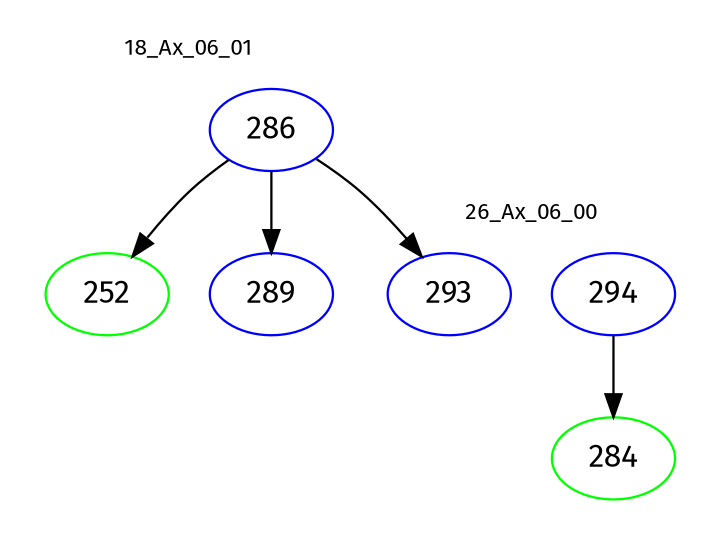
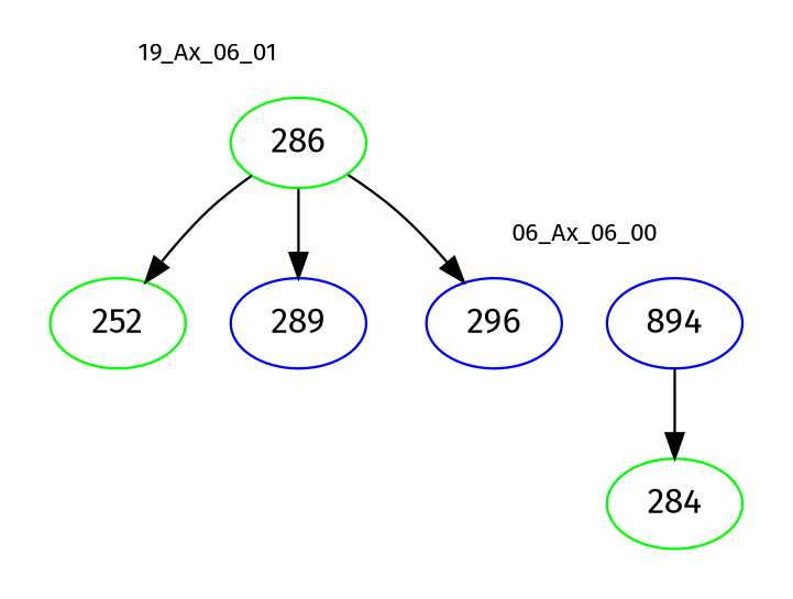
  digraph {
    fontname="Fira Sans"
    node [color=blue fontname="Fira Sans"]
    edge [color=black fontname="Fira Sans"]
-   n1 [label=294]
+   n1 [label=894]
    n2 [color=green label=284]
-   n3 [label=293]
-   n4 [label=286]
+   n3 [label=296]
+   n4 [color=green label=286]
    n5 [color=green label=252]
    n6 [label=289]
    subgraph cluster_1 {
      color=white
      fontsize=10
-     label="26_Ax_06_00"
+     label="06_Ax_06_00"
      n1
      n2
      n3
    }
    subgraph cluster_2 {
      color=white
      fontsize=10
-     label="18_Ax_06_01"
+     label="19_Ax_06_01"
      n4
      n5
      n6
    }
    n1 -> n2
    n4 -> n3
    n4 -> n5
    n4 -> n6
  }
